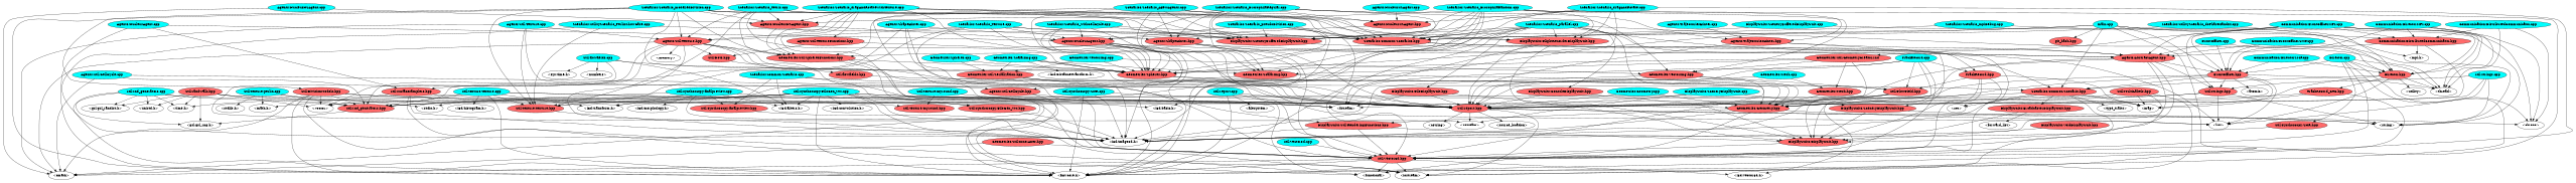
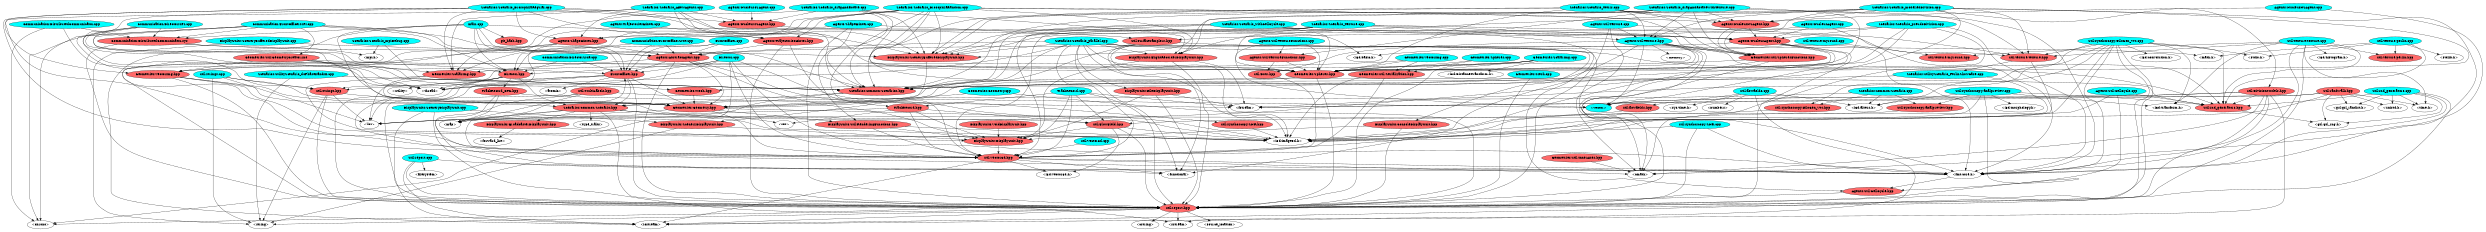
  digraph {
    node [fillcolor=indianred1 shape=oval style=filled]
    n1 [label="Agents/AbstractAgent.hpp"]
    n2 [label="DisplayUnits/DisplayUnit.hpp"]
    n3 [label="FrontOfficer.hpp"]
    n4 [label="Geometries/Geometry.hpp"]
    n5 [label="util/report.hpp"]
    n6 [label="util/strings.hpp"]
    n7 [fillcolor=white label="<i3d/image3d.h>"]
    n8 [label="util/Vector3d.hpp"]
    n9 [fillcolor=white label="<list>"]
    n10 [fillcolor=white label="<thread>"]
    n11 [label="Scenarios/common/Scenario.hpp"]
    n12 [fillcolor=white label="<map>"]
    n13 [fillcolor=white label="<atomic>"]
    n14 [label="DisplayUnits/util/RenderingFunctions.hpp"]
    n15 [fillcolor=white label="<chrono>"]
    n16 [fillcolor=white label="<string>"]
    n17 [fillcolor=white label="<sstream>"]
    n18 [fillcolor=white label="<iostream>"]
    n19 [fillcolor=white label="<cstring>"]
    n20 [fillcolor=white label="<source_location>"]
    n21 [fillcolor=white label="<fmt/core.h>"]
    n22 [fillcolor=white label="<functional>"]
    n23 [fillcolor=white label="<cmath>"]
    n24 [fillcolor=white label="<i3d/vector3d.h>"]
    n25 [fillcolor=white label="<set>"]
    n26 [label="DisplayUnits/BroadcasterDisplayUnit.hpp"]
    n27 [fillcolor=white label="<type_traits>"]
    n28 [fillcolor=cyan label="Agents/Nucleus4SAgent.cpp"]
    n29 [label="Agents/Nucleus4SAgent.hpp"]
    n30 [label="Agents/NucleusAgent.hpp"]
    n31 [label="Geometries/Spheres.hpp"]
-   n32 [fillcolor=white label="<vector>"]
+   n32 [fillcolor=cyan label="<vector>"]
    n33 [fillcolor=cyan label="Agents/NucleusAgent.cpp"]
    n34 [label="util/surfacesamplers.hpp"]
    n35 [fillcolor=white label="<math.h>"]
    n36 [fillcolor=cyan label="Agents/NucleusNSAgent.cpp"]
    n37 [label="Agents/NucleusNSAgent.hpp"]
    n38 [label="Geometries/util/SpheresFunctions.hpp"]
    n39 [fillcolor=cyan label="Agents/ShapeHinter.cpp"]
    n40 [label="Agents/ShapeHinter.hpp"]
    n41 [label="Geometries/ScalarImg.hpp"]
    n42 [fillcolor=cyan label="Agents/TrajectoriesHinter.cpp"]
    n43 [label="Agents/TrajectoriesHinter.hpp"]
    n44 [label="TrackRecord.hpp"]
    n45 [label="Geometries/VectorImg.hpp"]
    n46 [label="util/FlowField.hpp"]
    n47 [fillcolor=cyan label="Agents/util/CellCycle.cpp"]
    n48 [label="Agents/util/CellCycle.hpp"]
    n49 [label="util/rnd_generators.hpp"]
    n50 [fillcolor=white label="<gsl/gsl_rng.h>"]
    n51 [fillcolor=cyan label="Agents/util/Texture.cpp"]
    n52 [label="util/texture/texture.hpp"]
-   n53 [label="Agents/util/Texture.hpp"]
+   n53 [fillcolor=cyan label="Agents/util/Texture.hpp"]
    n54 [label="util/Dots.hpp"]
    n55 [fillcolor=white label="<memory>"]
+   n56 [fillcolor=cyan label="Agents/util/TextureFunctions.cpp"]
    n57 [label="Agents/util/TextureFunctions.hpp"]
    n58 [fillcolor=cyan label="Communication/DirectorMPI.cpp"]
    n59 [label="Director.hpp"]
-   n60 [label="Communication/DistributedCommunicator.hpp"]
+   n60 [label="Communication/DistributedCommunicator.sys"]
    n61 [label="TrackRecord_CTC.hpp"]
    n62 [fillcolor=white label="<utility>"]
    n63 [fillcolor=white label="<mpi.h>"]
    n64 [fillcolor=white label="<fstream>"]
    n65 [fillcolor=cyan label="Communication/DirectorSMP.cpp"]
    n66 [fillcolor=cyan label="Communication/DistributedCommunicator.cpp"]
    n67 [fillcolor=cyan label="Communication/FrontOfficerMPI.cpp"]
    n68 [label="Geometries/util/GeometryCreator.rnd"]
    n69 [label="Geometries/Mesh.hpp"]
    n70 [fillcolor=cyan label="Communication/FrontOfficerSMP.cpp"]
    n71 [fillcolor=cyan label="Director.cpp"]
    n72 [label="util/synthoscopy/SNR.hpp"]
    n73 [fillcolor=white label="<forward_list>"]
    n74 [label="DisplayUnits/ConsoleDisplayUnit.hpp"]
    n75 [label="DisplayUnits/FileDisplayUnit.hpp"]
    n76 [label="DisplayUnits/FlightRecorderDisplayUnit.hpp"]
    n77 [fillcolor=cyan label="DisplayUnits/SceneryBufferedDisplayUnit.cpp"]
    n78 [label="DisplayUnits/SceneryBufferedDisplayUnit.hpp"]
    n79 [label="DisplayUnits/SceneryDisplayUnit.hpp"]
    n80 [fillcolor=cyan label="DisplayUnits/SceneryDisplayUnit.cpp"]
    n81 [label="DisplayUnits/VoidDisplayUnit.hpp"]
    n82 [fillcolor=cyan label="FrontOfficer.cpp"]
    n83 [fillcolor=cyan label="Geometries/Geometry.cpp"]
    n84 [fillcolor=cyan label="Geometries/Mesh.cpp"]
    n85 [fillcolor=cyan label="Geometries/ScalarImg.cpp"]
    n86 [label="Geometries/util/Serialization.hpp"]
    n87 [fillcolor=white label="<i3d/DistanceTransform.h>"]
    n88 [fillcolor=cyan label="Geometries/Spheres.cpp"]
    n89 [label="Geometries/util/InnerAxes.hpp"]
    n90 [fillcolor=cyan label="Geometries/VectorImg.cpp"]
    n91 [fillcolor=cyan label="main.cpp"]
    n92 [label="Scenarios/common/Scenarios.hpp"]
    n93 [label="git_hash.hpp"]
    n94 [fillcolor=white label="<i3d/basic.h>"]
    n95 [fillcolor=cyan label="Scenarios/common/Scenario.cpp"]
    n96 [label="util/synthoscopy/finalpreview.hpp"]
    n97 [label="util/synthoscopy/FiloGen_VM.hpp"]
    n98 [fillcolor=white label="<i3d/filters.h>"]
    n99 [fillcolor=cyan label="Scenarios/Scenario_AFewAgents.cpp"]
    n100 [fillcolor=cyan label="Scenarios/Scenario_dragAndRotate.cpp"]
    n101 [fillcolor=cyan label="Scenarios/Scenario_dragAndRotateWithTexture.cpp"]
    n102 [fillcolor=cyan label="Scenarios/Scenario_DrosophilaRandom.cpp"]
    n103 [fillcolor=cyan label="Scenarios/Scenario_DrosophilaRegular.cpp"]
    n104 [fillcolor=cyan label="Scenarios/Scenario_modelledDivision.cpp"]
    n105 [label="util/DivisionModels.hpp"]
    n106 [fillcolor=cyan label="Scenarios/Scenario_mpiDebug.cpp"]
    n107 [fillcolor=cyan label="Scenarios/Scenario_parallel.cpp"]
    n108 [fillcolor=cyan label="Scenarios/Scenario_pseudoDivision.cpp"]
    n109 [fillcolor=cyan label="Scenarios/Scenario_Tetris.cpp"]
    n110 [fillcolor=cyan label="Scenarios/Scenario_Texture.cpp"]
    n111 [fillcolor=cyan label="Scenarios/Scenario_withCellCycle.cpp"]
    n112 [fillcolor=cyan label="Scenarios/utilityScenario_doPhaseIIandIII.cpp"]
    n113 [fillcolor=cyan label="Scenarios/utilityScenario_PerlinShowCase.cpp"]
    n114 [fillcolor=cyan label="TrackRecord.cpp"]
    n115 [fillcolor=cyan label="util/flowfields.cpp"]
    n116 [fillcolor=white label="<sys/time.h>"]
    n117 [label="util/flowfields.hpp"]
    n118 [fillcolor=white label="<numbers>"]
    n119 [label="util/MultiLabels.hpp"]
    n120 [label="util/randWalk.hpp"]
    n121 [fillcolor=white label="<gsl/gsl_randist.h>"]
    n122 [fillcolor=white label="<time.h>"]
    n123 [fillcolor=white label="<unistd.h>"]
    n124 [fillcolor=cyan label="util/report.cpp"]
    n125 [fillcolor=white label="<filesystem>"]
    n126 [fillcolor=cyan label="util/rnd_generators.cpp"]
    n127 [fillcolor=cyan label="util/strings.cpp"]
    n128 [fillcolor=cyan label="util/synthoscopy/FiloGen_VM.cpp"]
    n129 [fillcolor=white label="<i3d/convolution.h>"]
    n130 [fillcolor=white label="<i3d/transform.h>"]
    n131 [fillcolor=white label="<stdio.h>"]
    n132 [fillcolor=cyan label="util/synthoscopy/finalpreview.cpp"]
    n133 [fillcolor=white label="<i3d/morphology.h>"]
    n134 [fillcolor=cyan label="util/synthoscopy/SNR.cpp"]
    n135 [fillcolor=cyan label="util/texture/myround.cpp"]
    n136 [label="util/texture/myround.hpp"]
    n137 [fillcolor=cyan label="util/texture/perlin.cpp"]
+   n138 [label="util/texture/perlin.hpp"]
    n139 [fillcolor=white label="<stdlib.h>"]
    n140 [fillcolor=cyan label="util/texture/texture.cpp"]
    n141 [fillcolor=white label="<i3d/histogram.h>"]
    n142 [fillcolor=cyan label="util/Vector3d.cpp"]
    n1 -> n2
    n1 -> n3
    n1 -> n4
    n1 -> n5
    n1 -> n6
    n1 -> n7
    n2 -> n8
    n3 -> n4
    n3 -> n5
    n3 -> n6
    n3 -> n9
    n3 -> n10
    n3 -> n11
-   n3 -> n12
+   n12 -> n3
    n3 -> n13
    n4 -> n7
    n4 -> n8
    n4 -> n9
    n4 -> n14
    n5 -> n15
    n5 -> n16
    n5 -> n17
    n5 -> n18
    n5 -> n19
    n5 -> n20
    n6 -> n4
    n6 -> n5
    n6 -> n9
    n6 -> n16
    n8 -> n18
    n8 -> n21
    n8 -> n22
    n8 -> n23
    n8 -> n24
    n11 -> n5
    n11 -> n7
    n11 -> n8
    n11 -> n12
    n11 -> n25
    n11 -> n26
    n11 -> n27
    n14 -> n2
    n14 -> n7
    n14 -> n8
    n26 -> n2
    n26 -> n73
    n28 -> n29
    n29 -> n30
    n30 -> n1
    n30 -> n5
    n30 -> n9
    n30 -> n21
    n30 -> n31
    n30 -> n32
    n31 -> n4
    n31 -> n5
    n33 -> n21
    n33 -> n30
    n33 -> n34
    n34 -> n4
    n34 -> n7
    n34 -> n22
    n34 -> n35
    n36 -> n23
    n36 -> n37
    n37 -> n30
    n37 -> n38
    n38 -> n22
    n38 -> n23
    n38 -> n31
    n39 -> n5
    n39 -> n14
    n39 -> n34
    n39 -> n40
    n40 -> n1
    n40 -> n5
    n40 -> n21
    n40 -> n41
    n41 -> n4
    n41 -> n7
    n42 -> n43
    n43 -> n1
    n43 -> n5
    n43 -> n44
    n44 -> n2
    n44 -> n8
    n44 -> n12
    n44 -> n25
    n44 -> n46
    n45 -> n4
    n45 -> n5
    n45 -> n7
    n45 -> n46
    n46 -> n2
    n46 -> n5
    n46 -> n7
    n46 -> n24
    n47 -> n23
    n47 -> n48
    n47 -> n49
    n48 -> n5
-   n48 -> n21
+   n21 -> n48
    n49 -> n50
    n51 -> n5
    n51 -> n23
    n51 -> n52
    n51 -> n53
    n52 -> n7
    n53 -> n4
    n53 -> n5
    n53 -> n7
    n53 -> n23
    n53 -> n31
    n53 -> n32
    n53 -> n38
    n53 -> n49
    n53 -> n54
    n53 -> n55
    n54 -> n8
+   n56 -> n31
+   n56 -> n32
+   n56 -> n57
    n57 -> n31
    n57 -> n54
    n58 -> n3
    n58 -> n10
    n58 -> n15
    n58 -> n59
    n58 -> n60
    n59 -> n5
    n59 -> n9
    n59 -> n10
    n59 -> n11
    n59 -> n61
    n59 -> n62
    n60 -> n1
    n60 -> n5
    n60 -> n63
    n61 -> n12
    n61 -> n21
    n61 -> n64
    n65 -> n3
    n65 -> n59
    n66 -> n10
    n66 -> n15
    n66 -> n60
    n67 -> n1
    n67 -> n3
    n67 -> n6
    n67 -> n10
    n67 -> n15
    n67 -> n59
    n67 -> n60
    n67 -> n68
    n68 -> n4
    n68 -> n31
    n68 -> n41
    n68 -> n45
    n68 -> n69
    n69 -> n4
    n70 -> n1
    n70 -> n3
    n70 -> n59
    n71 -> n3
    n71 -> n8
    n71 -> n10
    n71 -> n15
    n71 -> n21
    n71 -> n59
    n71 -> n72
    n72 -> n7
    n74 -> n2
    n74 -> n5
    n75 -> n2
    n75 -> n5
    n75 -> n64
    n76 -> n2
    n76 -> n5
    n76 -> n64
    n77 -> n16
    n77 -> n78
    n78 -> n79
    n79 -> n2
    n79 -> n16
    n80 -> n5
    n80 -> n17
    n80 -> n79
    n81 -> n2
    n82 -> n1
    n82 -> n3
    n82 -> n59
    n83 -> n4
    n83 -> n5
    n84 -> n5
    n84 -> n69
    n85 -> n5
    n85 -> n31
    n85 -> n41
    n85 -> n86
    n85 -> n87
    n86 -> n7
    n86 -> n8
    n88 -> n31
    n88 -> n86
-   n89 -> n8
    n89 -> n23
    n90 -> n31
    n90 -> n45
    n90 -> n86
    n91 -> n3
    n91 -> n11
    n91 -> n18
    n91 -> n59
    n91 -> n60
    n91 -> n92
    n91 -> n93
    n91 -> n94
    n92 -> n9
    n92 -> n11
    n95 -> n11
    n95 -> n96
    n95 -> n97
    n95 -> n98
    n96 -> n7
    n97 -> n7
    n99 -> n8
    n99 -> n29
    n99 -> n31
    n99 -> n40
    n99 -> n41
    n99 -> n78
    n99 -> n92
    n100 -> n8
    n100 -> n29
    n100 -> n31
    n100 -> n76
    n100 -> n78
    n100 -> n92
    n101 -> n21
    n101 -> n31
    n101 -> n37
    n101 -> n38
    n101 -> n53
    n101 -> n57
    n101 -> n76
    n101 -> n78
    n101 -> n92
    n102 -> n8
    n102 -> n37
    n102 -> n38
    n102 -> n40
    n102 -> n41
    n102 -> n43
    n102 -> n45
    n102 -> n49
    n102 -> n76
    n102 -> n78
    n102 -> n92
    n103 -> n8
    n103 -> n29
    n103 -> n38
    n103 -> n40
    n103 -> n41
    n103 -> n43
    n103 -> n45
    n103 -> n78
    n103 -> n92
    n104 -> n21
    n104 -> n31
    n104 -> n37
    n104 -> n38
    n104 -> n52
    n104 -> n53
    n104 -> n76
    n104 -> n78
    n104 -> n92
    n104 -> n105
    n105 -> n5
    n105 -> n18
    n105 -> n21
    n105 -> n23
    n105 -> n32
    n105 -> n49
    n105 -> n64
    n106 -> n63
    n106 -> n92
    n107 -> n1
    n107 -> n7
    n107 -> n8
    n107 -> n10
    n107 -> n21
    n107 -> n22
    n107 -> n31
    n107 -> n49
    n107 -> n74
    n107 -> n75
    n107 -> n76
    n107 -> n78
    n107 -> n92
    n108 -> n8
    n108 -> n21
    n108 -> n30
    n108 -> n31
    n108 -> n78
    n108 -> n92
    n109 -> n31
    n109 -> n37
    n109 -> n38
    n109 -> n52
    n109 -> n53
    n109 -> n78
    n109 -> n92
    n110 -> n8
    n110 -> n30
    n110 -> n31
    n110 -> n52
    n110 -> n53
    n110 -> n78
    n110 -> n92
    n111 -> n8
    n111 -> n30
    n111 -> n31
    n111 -> n48
    n111 -> n78
    n111 -> n92
    n112 -> n16
    n112 -> n92
    n113 -> n7
-   n113 -> n52
+   n52 -> n113
    n113 -> n92
    n114 -> n2
    n114 -> n5
    n114 -> n8
    n114 -> n44
    n114 -> n46
    n114 -> n64
    n115 -> n17
    n115 -> n98
    n115 -> n116
    n115 -> n117
    n115 -> n118
    n117 -> n46
    n119 -> n12
    n119 -> n18
    n119 -> n22
    n119 -> n32
    n120 -> n12
    n120 -> n32
    n120 -> n50
    n120 -> n64
    n120 -> n121
    n120 -> n122
    n120 -> n123
    n124 -> n5
    n124 -> n18
    n124 -> n21
    n124 -> n125
    n126 -> n5
    n126 -> n21
    n126 -> n49
    n126 -> n50
    n126 -> n121
    n126 -> n122
    n126 -> n123
    n127 -> n4
    n127 -> n6
    n127 -> n9
    n127 -> n16
    n128 -> n5
    n128 -> n7
    n128 -> n18
    n128 -> n21
    n128 -> n49
    n128 -> n52
    n128 -> n64
    n128 -> n97
    n128 -> n98
    n128 -> n129
    n128 -> n130
    n128 -> n131
    n132 -> n5
    n132 -> n7
    n132 -> n49
    n132 -> n96
    n132 -> n98
    n132 -> n130
    n132 -> n133
    n134 -> n5
    n134 -> n7
    n134 -> n21
    n135 -> n94
    n135 -> n136
    n137 -> n35
    n137 -> n49
    n137 -> n131
+   n137 -> n138
    n137 -> n139
    n140 -> n5
    n140 -> n21
    n140 -> n49
    n140 -> n52
    n140 -> n122
    n140 -> n130
    n140 -> n136
+   n140 -> n138
    n140 -> n141
    n142 -> n8
  }
